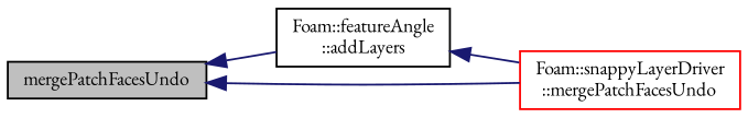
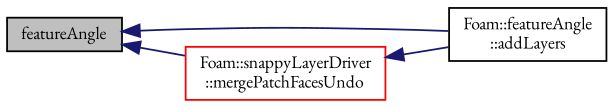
  digraph {
    fontname="EB Garamond"
    rankdir=LR
    node [color=black fontname="EB Garamond" fontsize=10 shape=record]
    edge [color=midnightblue dir=back fontname="EB Garamond" fontsize=10 labelfontname=Helvetica labelfontsize=10 style=solid]
-   n1 [fillcolor=grey75 fontcolor=black height=0.2 label=mergePatchFacesUndo style=filled width=0.4]
+   n1 [fillcolor=grey75 fontcolor=black height=0.2 label=featureAngle style=filled width=0.4]
    n2 [height=0.2 label="Foam::featureAngle\l::addLayers" width=0.4]
    n3 [color=red height=0.2 label="Foam::snappyLayerDriver\l::mergePatchFacesUndo" width=0.4]
    n1 -> n2
    n1 -> n3
-   n2 -> n3
+   n3 -> n2
  }
